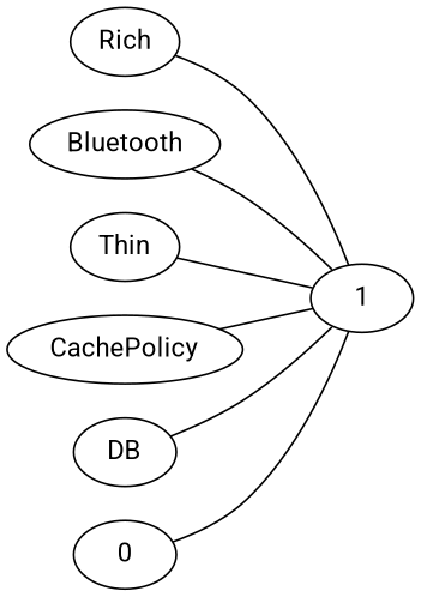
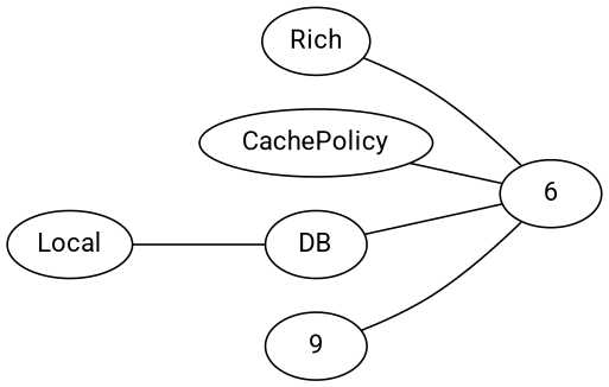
  graph {
    fontname=Roboto
    rankdir=LR
    node [fontname=Roboto]
    edge [fontname=Roboto]
    Rich
-   1
-   Bluetooth
-   Thin
+   1 [label=6]
    CachePolicy
    DB
-   0
+   Local
+   0 [label=9]
    Rich -- 1
-   Bluetooth -- 1
-   Thin -- 1
    CachePolicy -- 1
    DB -- 1
+   Local -- DB
    0 -- 1
  }
